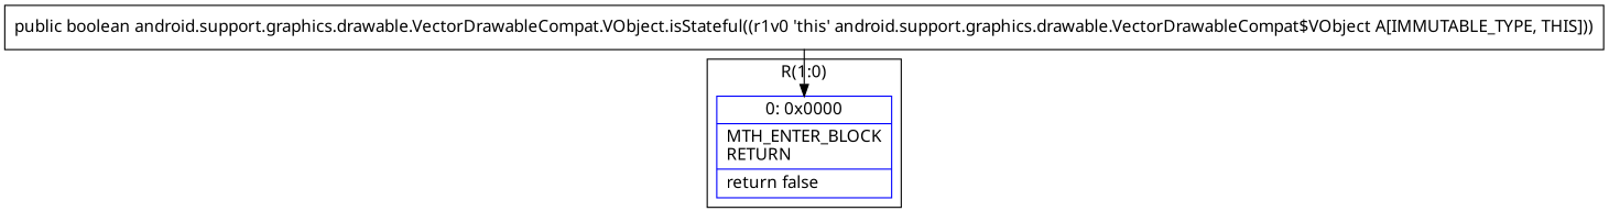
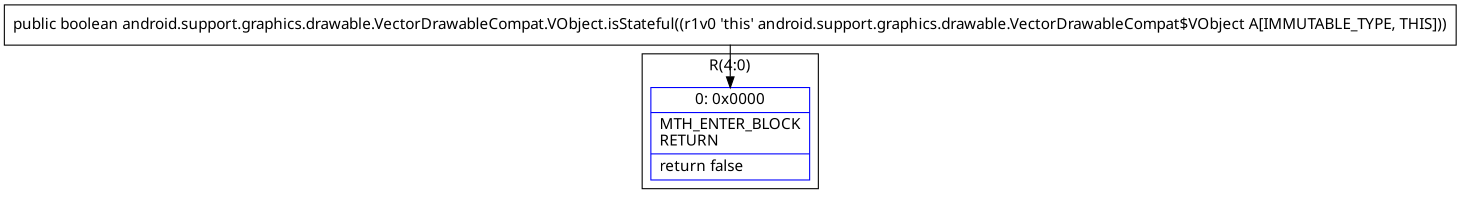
  digraph {
    fontname="Noto Sans"
    node [shape=record fontname="Noto Sans"]
    n1 [color=blue label="{0\:\ 0x0000|MTH_ENTER_BLOCK\lRETURN\l|return false\l}"]
    n2 [label="{public boolean android.support.graphics.drawable.VectorDrawableCompat.VObject.isStateful((r1v0 'this' android.support.graphics.drawable.VectorDrawableCompat$VObject A[IMMUTABLE_TYPE, THIS])) }"]
    subgraph cluster_1 {
-     label="R(1:0)"
+     label="R(4:0)"
      n1
    }
    n2 -> n1 [fontname="Noto Sans"]
  }
